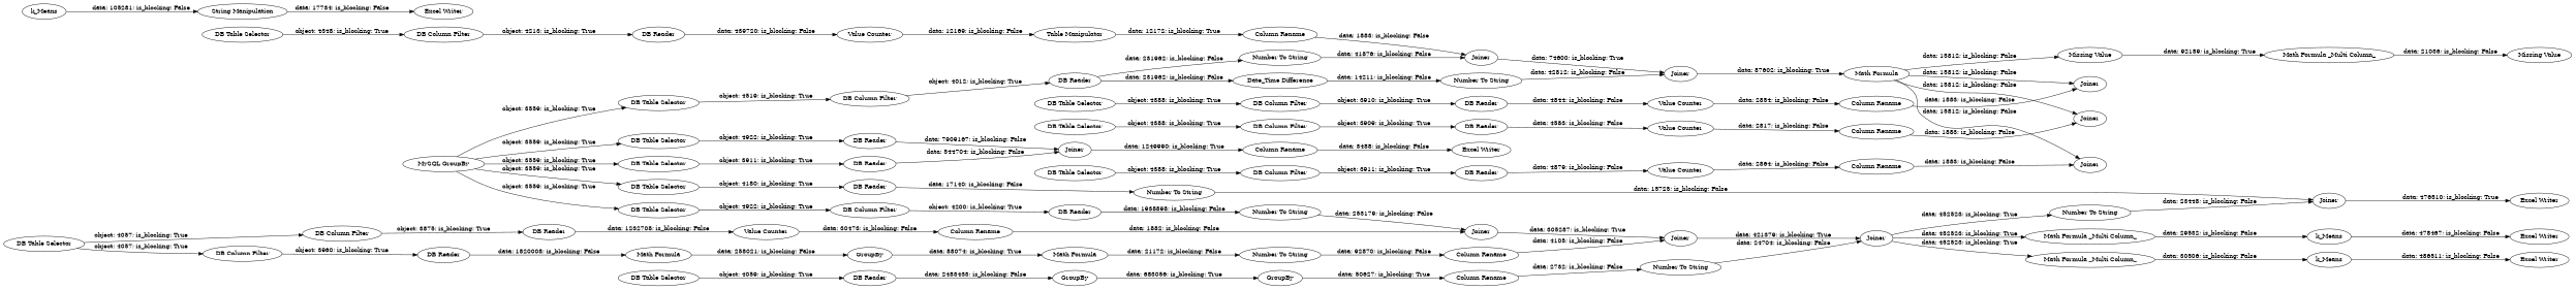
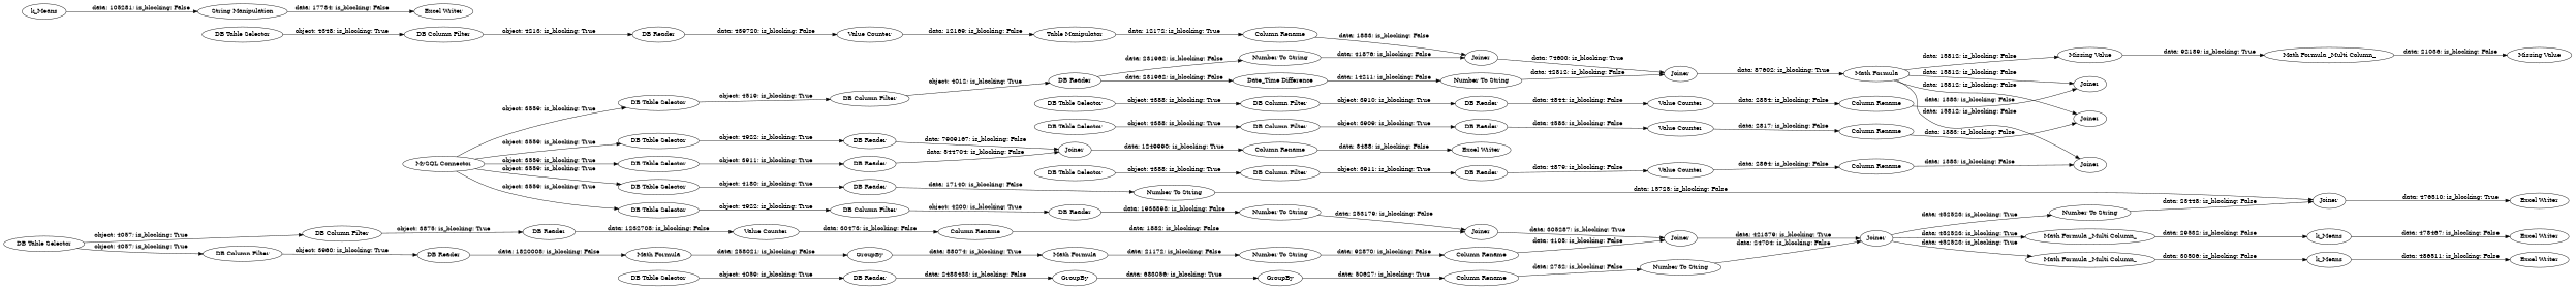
  digraph {
    rankdir=LR
    n1 [label="DB Reader"]
    n2 [label=GroupBy]
    n3 [label=GroupBy]
    n4 [label="DB Reader"]
    n5 [label="Value Counter"]
    n6 [label="Column Rename"]
    n7 [label="Excel Writer"]
    n8 [label="Column Rename"]
    n9 [label="Excel Writer"]
    n10 [label="DB Column Filter"]
    n11 [label="DB Reader"]
    n12 [label="Number To String"]
    n13 [label="Date_Time Difference"]
    n14 [label="Missing Value"]
    n15 [label="DB Table Selector"]
    n16 [label="DB Column Filter"]
    n17 [label="DB Column Filter"]
    n18 [label="DB Reader"]
    n19 [label="DB Reader"]
    n20 [label="Value Counter"]
    n21 [label="Column Rename"]
    n22 [label=Joiner]
    n23 [label="Excel Writer"]
    n24 [label=k_Means]
    n25 [label="Excel Writer"]
    n26 [label="Number To String"]
    n27 [label="Column Rename"]
    n28 [label=Joiner]
    n29 [label="DB Table Selector"]
    n30 [label="Column Rename"]
    n31 [label="Number To String"]
    n32 [label=Joiner]
    n33 [label="DB Reader"]
    n34 [label="Number To String"]
    n35 [label=Joiner]
    n36 [label="Value Counter"]
    n37 [label="Table Manipulator"]
    n38 [label="Column Rename"]
    n39 [label="DB Column Filter"]
    n40 [label="DB Reader"]
    n41 [label="Excel Writer"]
    n42 [label="DB Column Filter"]
    n43 [label="DB Reader"]
    n44 [label="Value Counter"]
    n45 [label=Joiner]
    n46 [label=Joiner]
    n47 [label="Column Rename"]
    n48 [label=Joiner]
    n49 [label=Joiner]
    n50 [label="Column Rename"]
    n51 [label=Joiner]
    n52 [label="Value Counter"]
    n53 [label=Joiner]
    n54 [label="DB Table Selector"]
    n55 [label="DB Column Filter"]
    n56 [label="DB Reader"]
    n57 [label="Number To String"]
    n58 [label="Math Formula _Multi Column_"]
    n59 [label="Math Formula _Multi Column_"]
    n60 [label=k_Means]
    n61 [label=k_Means]
    n62 [label="String Manipulation"]
    n63 [label="DB Table Selector"]
    n64 [label="DB Reader"]
    n65 [label="DB Table Selector"]
    n66 [label="DB Column Filter"]
    n67 [label="DB Reader"]
    n68 [label="Math Formula"]
    n69 [label="Number To String"]
    n70 [label="Missing Value"]
    n71 [label="DB Reader"]
    n72 [label="Math Formula"]
    n73 [label=GroupBy]
    n74 [label="Number To String"]
    n75 [label="Math Formula"]
    n76 [label="Math Formula _Multi Column_"]
    n77 [label="DB Table Selector"]
    n78 [label="DB Table Selector"]
    n79 [label="DB Column Filter"]
    n80 [label="DB Table Selector"]
    n81 [label="DB Table Selector"]
    n82 [label="DB Table Selector"]
-   n83 [label="MySQL GroupBy"]
+   n83 [label="MySQL Connector"]
    n84 [label="DB Table Selector"]
    n1 -> n2 [label="data: 2483433; is_blocking: False"]
    n2 -> n3 [label="data: 683056; is_blocking: True"]
    n3 -> n30 [label="data: 50627; is_blocking: True"]
    n4 -> n5 [label="data: 4879; is_blocking: False"]
    n5 -> n6 [label="data: 2864; is_blocking: False"]
    n6 -> n32 [label="data: 1883; is_blocking: False"]
    n8 -> n9 [label="data: 3488; is_blocking: False"]
    n10 -> n11 [label="object: 4012; is_blocking: True"]
    n11 -> n12 [label="data: 231962; is_blocking: False"]
    n11 -> n13 [label="data: 231962; is_blocking: False"]
    n12 -> n45 [label="data: 41876; is_blocking: False"]
    n13 -> n74 [label="data: 14211; is_blocking: False"]
    n15 -> n16 [label="object: 4057; is_blocking: True"]
    n15 -> n17 [label="object: 4057; is_blocking: True"]
    n16 -> n18 [label="object: 3875; is_blocking: True"]
    n17 -> n19 [label="object: 3960; is_blocking: True"]
    n18 -> n52 [label="data: 1232708; is_blocking: False"]
    n19 -> n75 [label="data: 1820008; is_blocking: False"]
    n20 -> n21 [label="data: 2854; is_blocking: False"]
    n21 -> n22 [label="data: 1883; is_blocking: False"]
    n24 -> n25 [label="data: 486511; is_blocking: False"]
    n26 -> n27 [label="data: 92870; is_blocking: False"]
    n27 -> n28 [label="data: 4105; is_blocking: False"]
    n28 -> n53 [label="data: 421379; is_blocking: True"]
    n29 -> n10 [label="object: 4519; is_blocking: True"]
    n30 -> n31 [label="data: 2732; is_blocking: False"]
    n31 -> n53 [label="data: 24704; is_blocking: False"]
    n33 -> n34 [label="data: 17140; is_blocking: False"]
    n34 -> n35 [label="data: 15725; is_blocking: False"]
    n35 -> n41 [label="data: 476510; is_blocking: True"]
    n36 -> n37 [label="data: 12169; is_blocking: False"]
    n37 -> n38 [label="data: 12172; is_blocking: True"]
    n38 -> n45 [label="data: 1883; is_blocking: False"]
    n39 -> n40 [label="object: 3910; is_blocking: True"]
    n40 -> n20 [label="data: 4844; is_blocking: False"]
    n42 -> n43 [label="object: 3909; is_blocking: True"]
    n43 -> n44 [label="data: 4583; is_blocking: False"]
    n44 -> n50 [label="data: 2817; is_blocking: False"]
    n45 -> n46 [label="data: 74600; is_blocking: True"]
    n46 -> n68 [label="data: 87602; is_blocking: True"]
    n47 -> n48 [label="data: 1882; is_blocking: False"]
    n48 -> n28 [label="data: 305287; is_blocking: True"]
    n49 -> n8 [label="data: 1249990; is_blocking: True"]
    n50 -> n51 [label="data: 1883; is_blocking: False"]
    n52 -> n47 [label="data: 30473; is_blocking: False"]
    n53 -> n57 [label="data: 452523; is_blocking: True"]
    n53 -> n58 [label="data: 452523; is_blocking: True"]
    n53 -> n59 [label="data: 452523; is_blocking: True"]
    n54 -> n55 [label="object: 4348; is_blocking: True"]
    n55 -> n56 [label="object: 4213; is_blocking: True"]
    n56 -> n36 [label="data: 439720; is_blocking: False"]
    n57 -> n35 [label="data: 23448; is_blocking: False"]
    n58 -> n24 [label="data: 30506; is_blocking: False"]
    n59 -> n60 [label="data: 29532; is_blocking: False"]
    n60 -> n7 [label="data: 478467; is_blocking: False"]
    n61 -> n62 [label="data: 105281; is_blocking: False"]
    n62 -> n23 [label="data: 17734; is_blocking: False"]
    n63 -> n1 [label="object: 4059; is_blocking: True"]
    n64 -> n49 [label="data: 544704; is_blocking: False"]
    n65 -> n66 [label="object: 4922; is_blocking: True"]
    n66 -> n67 [label="object: 4200; is_blocking: True"]
    n67 -> n69 [label="data: 1938898; is_blocking: False"]
    n68 -> n22 [label="data: 15812; is_blocking: False"]
    n68 -> n32 [label="data: 15812; is_blocking: False"]
    n68 -> n51 [label="data: 15812; is_blocking: False"]
    n68 -> n70 [label="data: 15812; is_blocking: False"]
    n69 -> n48 [label="data: 253179; is_blocking: False"]
    n70 -> n76 [label="data: 92189; is_blocking: True"]
    n71 -> n49 [label="data: 7909167; is_blocking: False"]
    n72 -> n26 [label="data: 21172; is_blocking: False"]
    n73 -> n72 [label="data: 88074; is_blocking: True"]
    n74 -> n46 [label="data: 42812; is_blocking: False"]
    n75 -> n73 [label="data: 258021; is_blocking: False"]
    n76 -> n14 [label="data: 21036; is_blocking: False"]
    n77 -> n42 [label="object: 4388; is_blocking: True"]
    n78 -> n39 [label="object: 4388; is_blocking: True"]
    n79 -> n4 [label="object: 3911; is_blocking: True"]
    n80 -> n64 [label="object: 3911; is_blocking: True"]
    n81 -> n71 [label="object: 4922; is_blocking: True"]
    n82 -> n79 [label="object: 4388; is_blocking: True"]
    n83 -> n29 [label="object: 3559; is_blocking: True"]
    n83 -> n65 [label="object: 3559; is_blocking: True"]
    n83 -> n80 [label="object: 3559; is_blocking: True"]
    n83 -> n81 [label="object: 3559; is_blocking: True"]
    n83 -> n84 [label="object: 3559; is_blocking: True"]
    n84 -> n33 [label="object: 4180; is_blocking: True"]
  }
